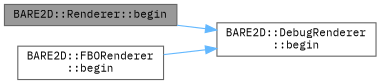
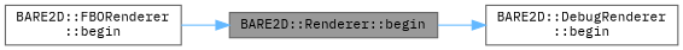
  digraph {
    fontname="IBM Plex Mono"
    rankdir=RL
    node [color=grey40 fillcolor=white fontname="IBM Plex Mono" fontsize=10 shape=box style=filled]
    edge [color=steelblue1 dir=back fontname="IBM Plex Mono" fontsize=10 labelfontname=Helvetica labelfontsize=10 style=solid]
    n1 [color=gray40 fillcolor=grey60 fontcolor=black height=0.2 label="BARE2D::Renderer::begin" width=0.4]
    n2 [height=0.2 label="BARE2D::FBORenderer\l::begin" width=0.4]
    n3 [height=0.2 label="BARE2D::DebugRenderer\l::begin" width=0.4]
-   n3 -> n2
+   n1 -> n2
    n3 -> n1
  }
